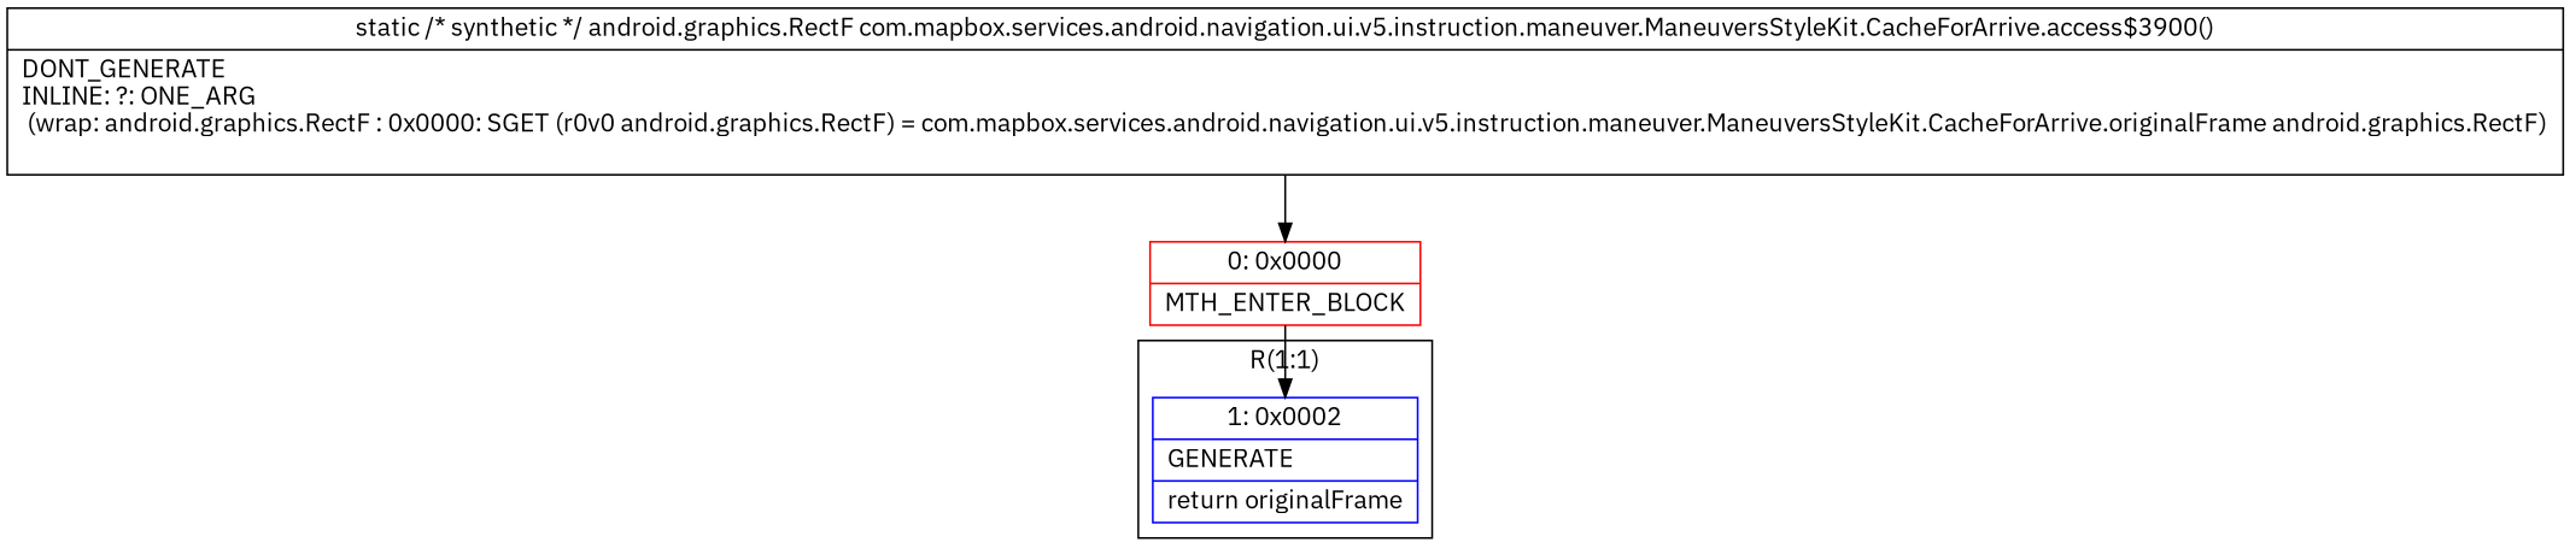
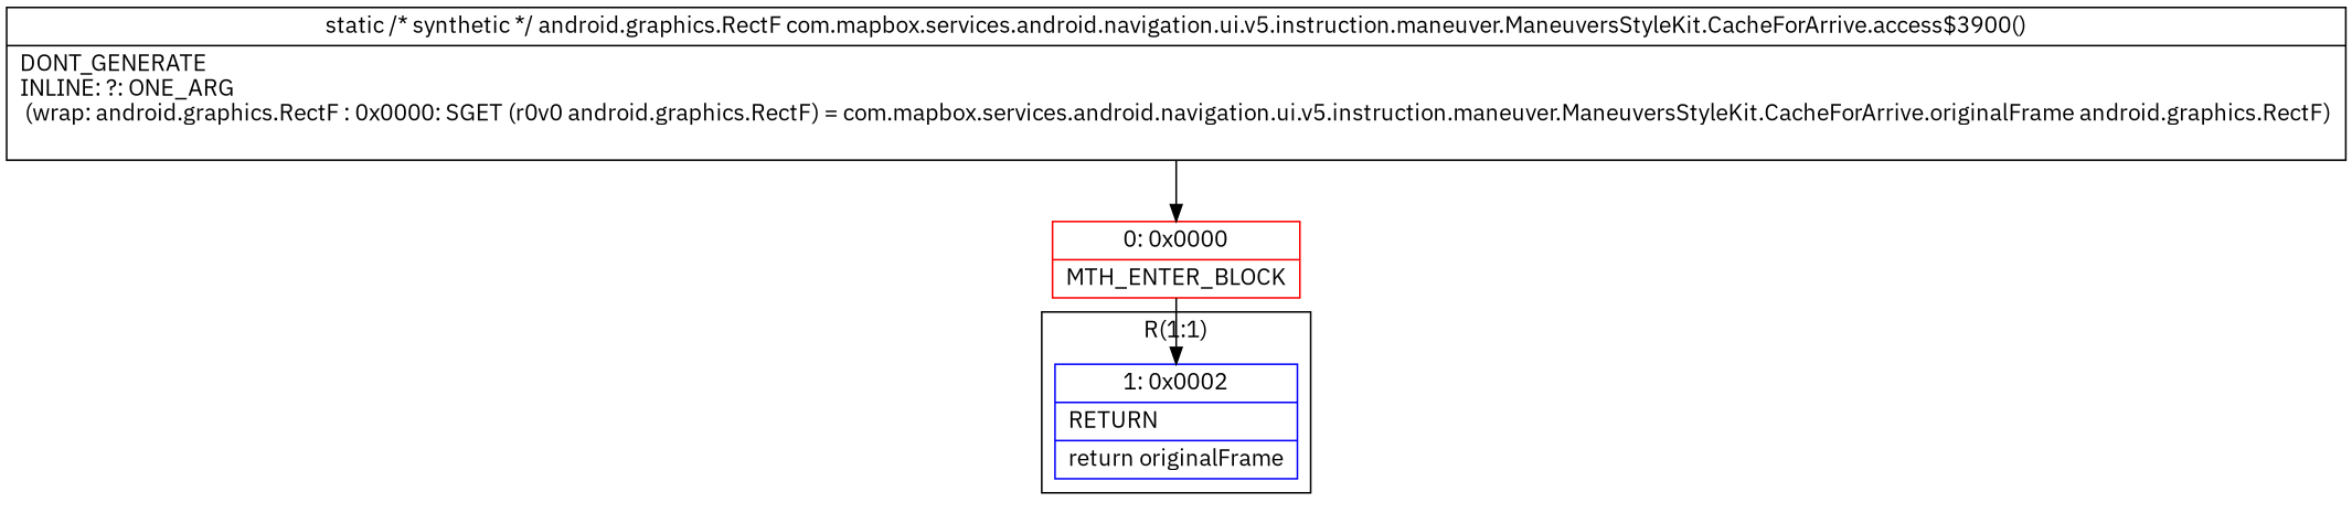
  digraph {
    fontname="IBM Plex Sans"
    node [shape=record fontname="IBM Plex Sans"]
    edge [fontname="IBM Plex Sans"]
-   n1 [color=blue label="{1\:\ 0x0002|GENERATE\l|return originalFrame\l}"]
+   n1 [color=blue label="{1\:\ 0x0002|RETURN\l|return originalFrame\l}"]
    n2 [color=red label="{0\:\ 0x0000|MTH_ENTER_BLOCK\l}"]
    n3 [label="{static \/* synthetic *\/ android.graphics.RectF com.mapbox.services.android.navigation.ui.v5.instruction.maneuver.ManeuversStyleKit.CacheForArrive.access$3900()  | DONT_GENERATE\lINLINE: ?: ONE_ARG  \l  (wrap: android.graphics.RectF : 0x0000: SGET  (r0v0 android.graphics.RectF) =  com.mapbox.services.android.navigation.ui.v5.instruction.maneuver.ManeuversStyleKit.CacheForArrive.originalFrame android.graphics.RectF)\l\l}"]
    subgraph cluster_1 {
      label="R(1:1)"
      n1
    }
    n2 -> n1
    n3 -> n2
  }
